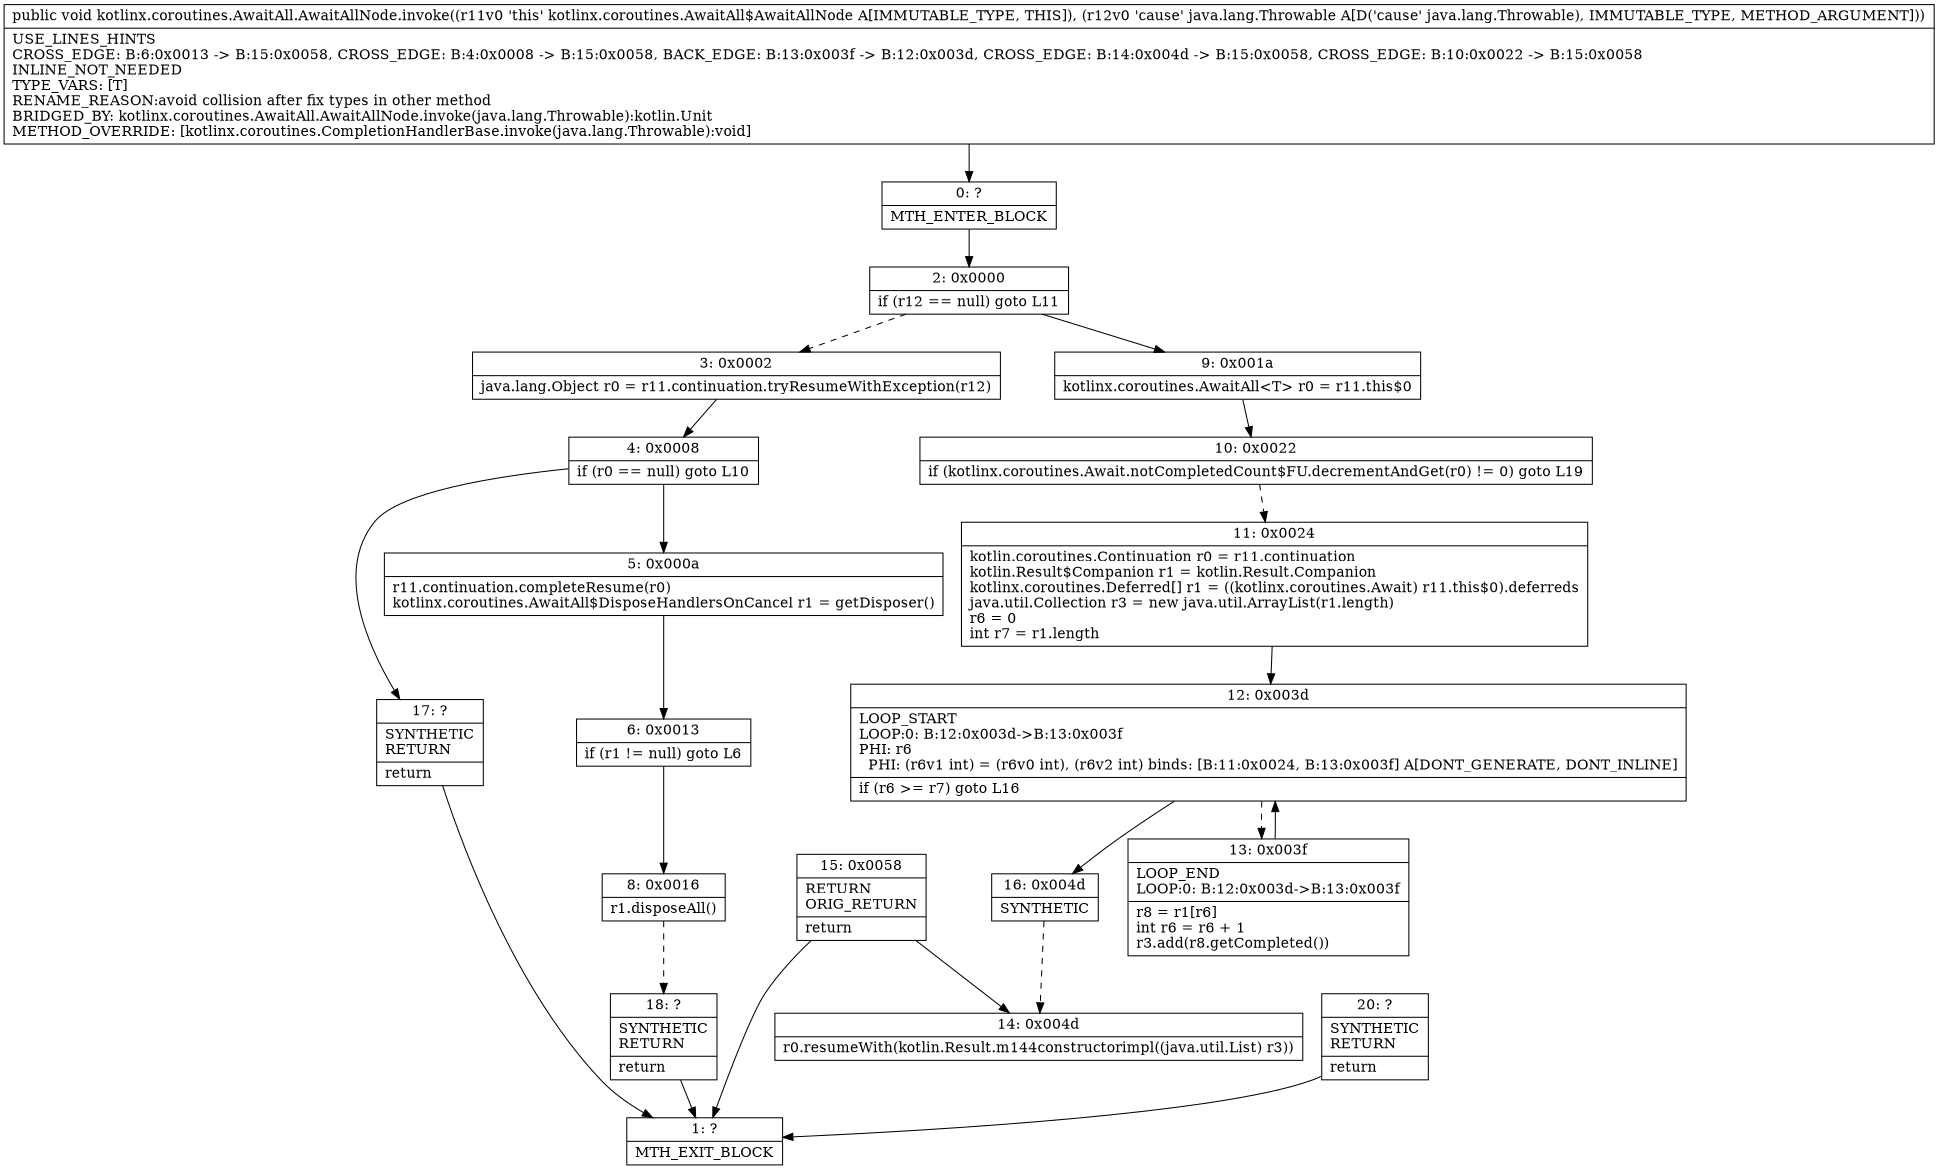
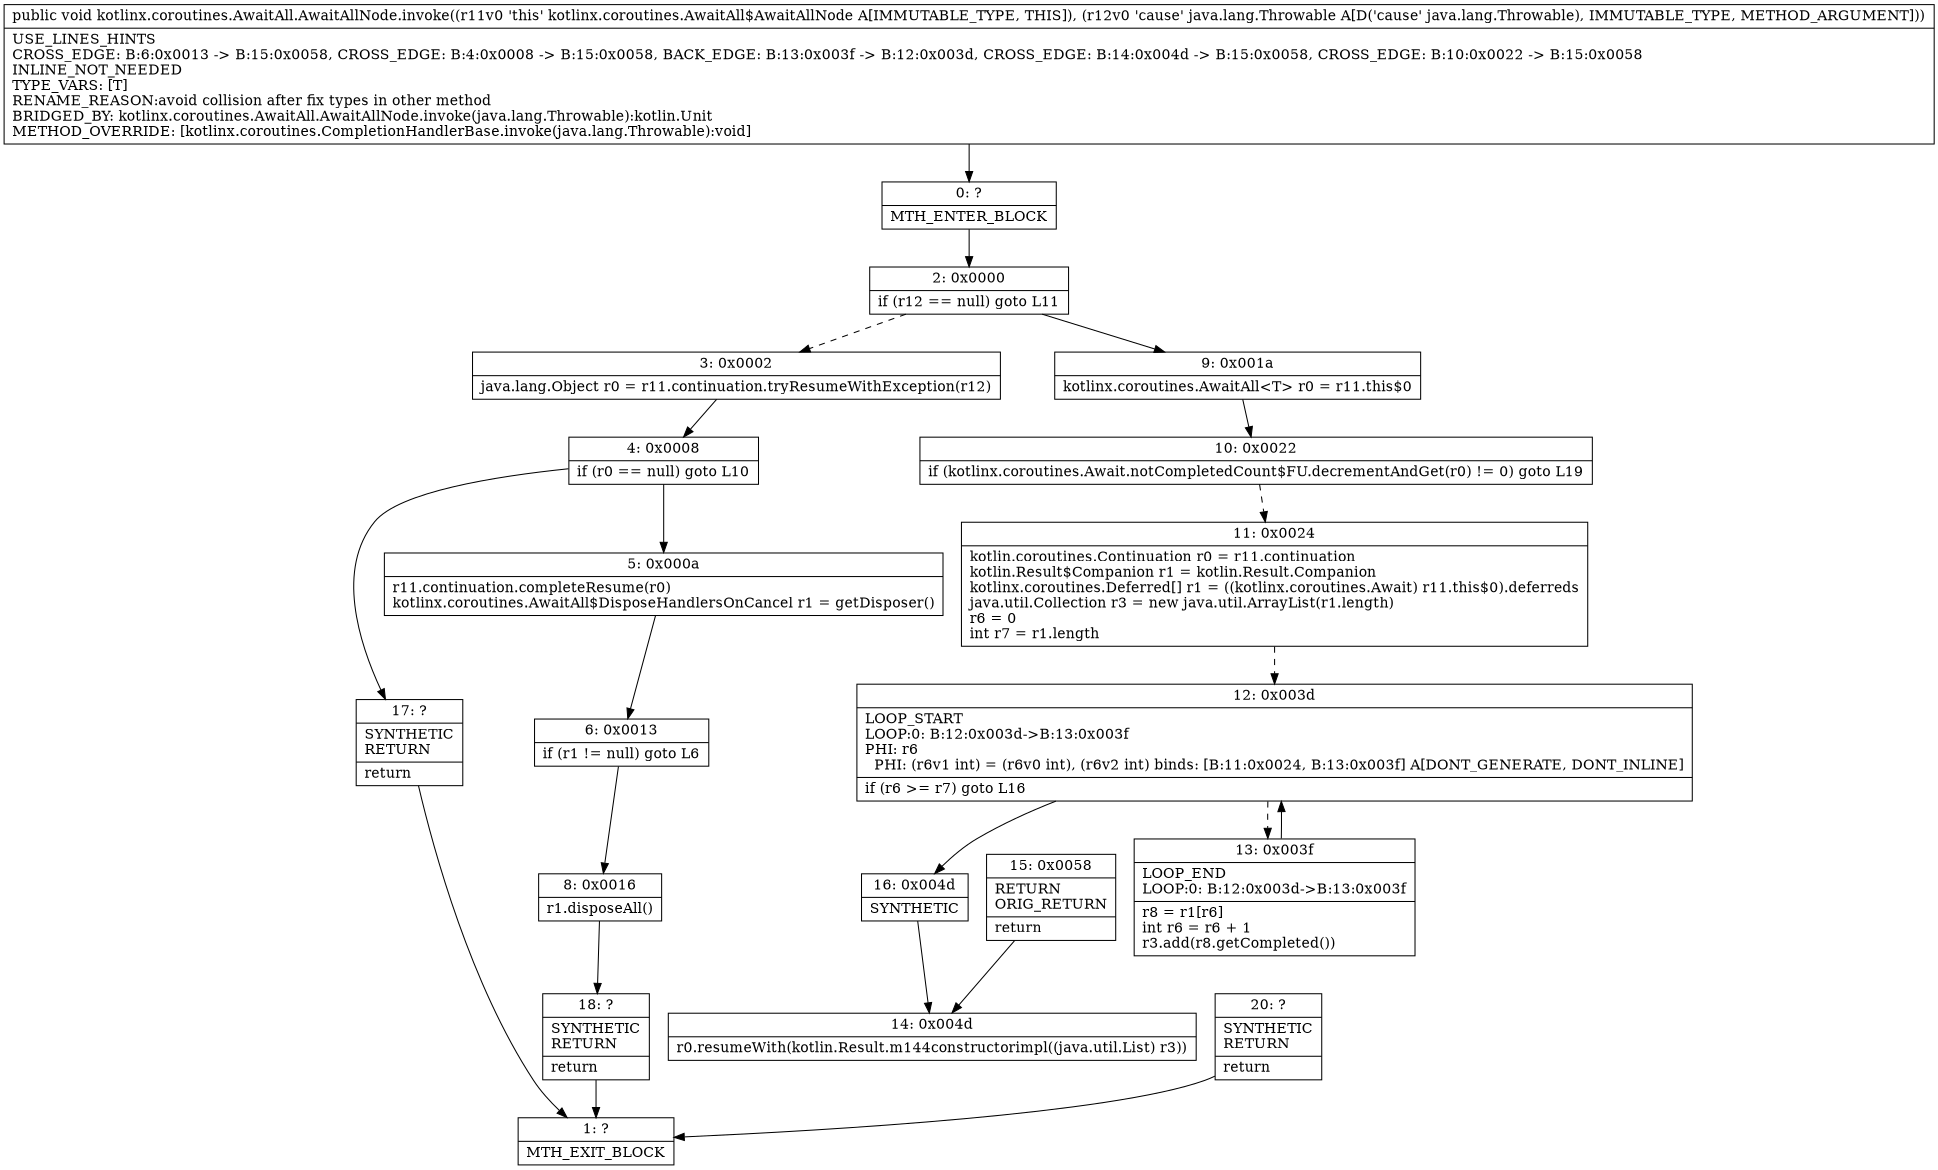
  digraph {
    node [shape=record]
    n1 [label="{0\:\ ?|MTH_ENTER_BLOCK\l}"]
    n2 [label="{2\:\ 0x0000|if (r12 == null) goto L11\l}"]
    n3 [label="{3\:\ 0x0002|java.lang.Object r0 = r11.continuation.tryResumeWithException(r12)\l}"]
    n4 [label="{9\:\ 0x001a|kotlinx.coroutines.AwaitAll\<T\> r0 = r11.this$0\l}"]
    n5 [label="{4\:\ 0x0008|if (r0 == null) goto L10\l}"]
    n6 [label="{10\:\ 0x0022|if (kotlinx.coroutines.Await.notCompletedCount$FU.decrementAndGet(r0) != 0) goto L19\l}"]
    n7 [label="{5\:\ 0x000a|r11.continuation.completeResume(r0)\lkotlinx.coroutines.AwaitAll$DisposeHandlersOnCancel r1 = getDisposer()\l}"]
    n8 [label="{17\:\ ?|SYNTHETIC\lRETURN\l|return\l}"]
    n9 [label="{6\:\ 0x0013|if (r1 != null) goto L6\l}"]
    n10 [label="{1\:\ ?|MTH_EXIT_BLOCK\l}"]
    n11 [label="{8\:\ 0x0016|r1.disposeAll()\l}"]
    n12 [label="{18\:\ ?|SYNTHETIC\lRETURN\l|return\l}"]
    n13 [label="{20\:\ ?|SYNTHETIC\lRETURN\l|return\l}"]
    n14 [label="{11\:\ 0x0024|kotlin.coroutines.Continuation r0 = r11.continuation\lkotlin.Result$Companion r1 = kotlin.Result.Companion\lkotlinx.coroutines.Deferred[] r1 = ((kotlinx.coroutines.Await) r11.this$0).deferreds\ljava.util.Collection r3 = new java.util.ArrayList(r1.length)\lr6 = 0\lint r7 = r1.length\l}"]
    n15 [label="{12\:\ 0x003d|LOOP_START\lLOOP:0: B:12:0x003d\-\>B:13:0x003f\lPHI: r6 \l  PHI: (r6v1 int) = (r6v0 int), (r6v2 int) binds: [B:11:0x0024, B:13:0x003f] A[DONT_GENERATE, DONT_INLINE]\l|if (r6 \>= r7) goto L16\l}"]
    n16 [label="{13\:\ 0x003f|LOOP_END\lLOOP:0: B:12:0x003d\-\>B:13:0x003f\l|r8 = r1[r6]\lint r6 = r6 + 1\lr3.add(r8.getCompleted())\l}"]
    n17 [label="{16\:\ 0x004d|SYNTHETIC\l}"]
    n18 [label="{14\:\ 0x004d|r0.resumeWith(kotlin.Result.m144constructorimpl((java.util.List) r3))\l}"]
    n19 [label="{15\:\ 0x0058|RETURN\lORIG_RETURN\l|return\l}"]
    n20 [label="{public void kotlinx.coroutines.AwaitAll.AwaitAllNode.invoke((r11v0 'this' kotlinx.coroutines.AwaitAll$AwaitAllNode A[IMMUTABLE_TYPE, THIS]), (r12v0 'cause' java.lang.Throwable A[D('cause' java.lang.Throwable), IMMUTABLE_TYPE, METHOD_ARGUMENT]))  | USE_LINES_HINTS\lCROSS_EDGE: B:6:0x0013 \-\> B:15:0x0058, CROSS_EDGE: B:4:0x0008 \-\> B:15:0x0058, BACK_EDGE: B:13:0x003f \-\> B:12:0x003d, CROSS_EDGE: B:14:0x004d \-\> B:15:0x0058, CROSS_EDGE: B:10:0x0022 \-\> B:15:0x0058\lINLINE_NOT_NEEDED\lTYPE_VARS: [T]\lRENAME_REASON:avoid collision after fix types in other method\lBRIDGED_BY: kotlinx.coroutines.AwaitAll.AwaitAllNode.invoke(java.lang.Throwable):kotlin.Unit\lMETHOD_OVERRIDE: [kotlinx.coroutines.CompletionHandlerBase.invoke(java.lang.Throwable):void]\l}"]
    n1 -> n2
    n2 -> n3 [style=dashed]
    n2 -> n4
    n3 -> n5
    n4 -> n6
    n5 -> n7 [style=solid]
    n5 -> n8
    n6 -> n14 [style=dashed]
    n7 -> n9
    n8 -> n10
    n9 -> n11
-   n11 -> n12 [style=dashed]
+   n11 -> n12
    n12 -> n10
    n13 -> n10
-   n14 -> n15
+   n14 -> n15 [style=dashed]
    n15 -> n16 [style=dashed]
    n15 -> n17
    n16 -> n15
-   n17 -> n18 [style=dashed]
-   n19 -> n10
+   n17 -> n18
    n19 -> n18
    n20 -> n1
  }
